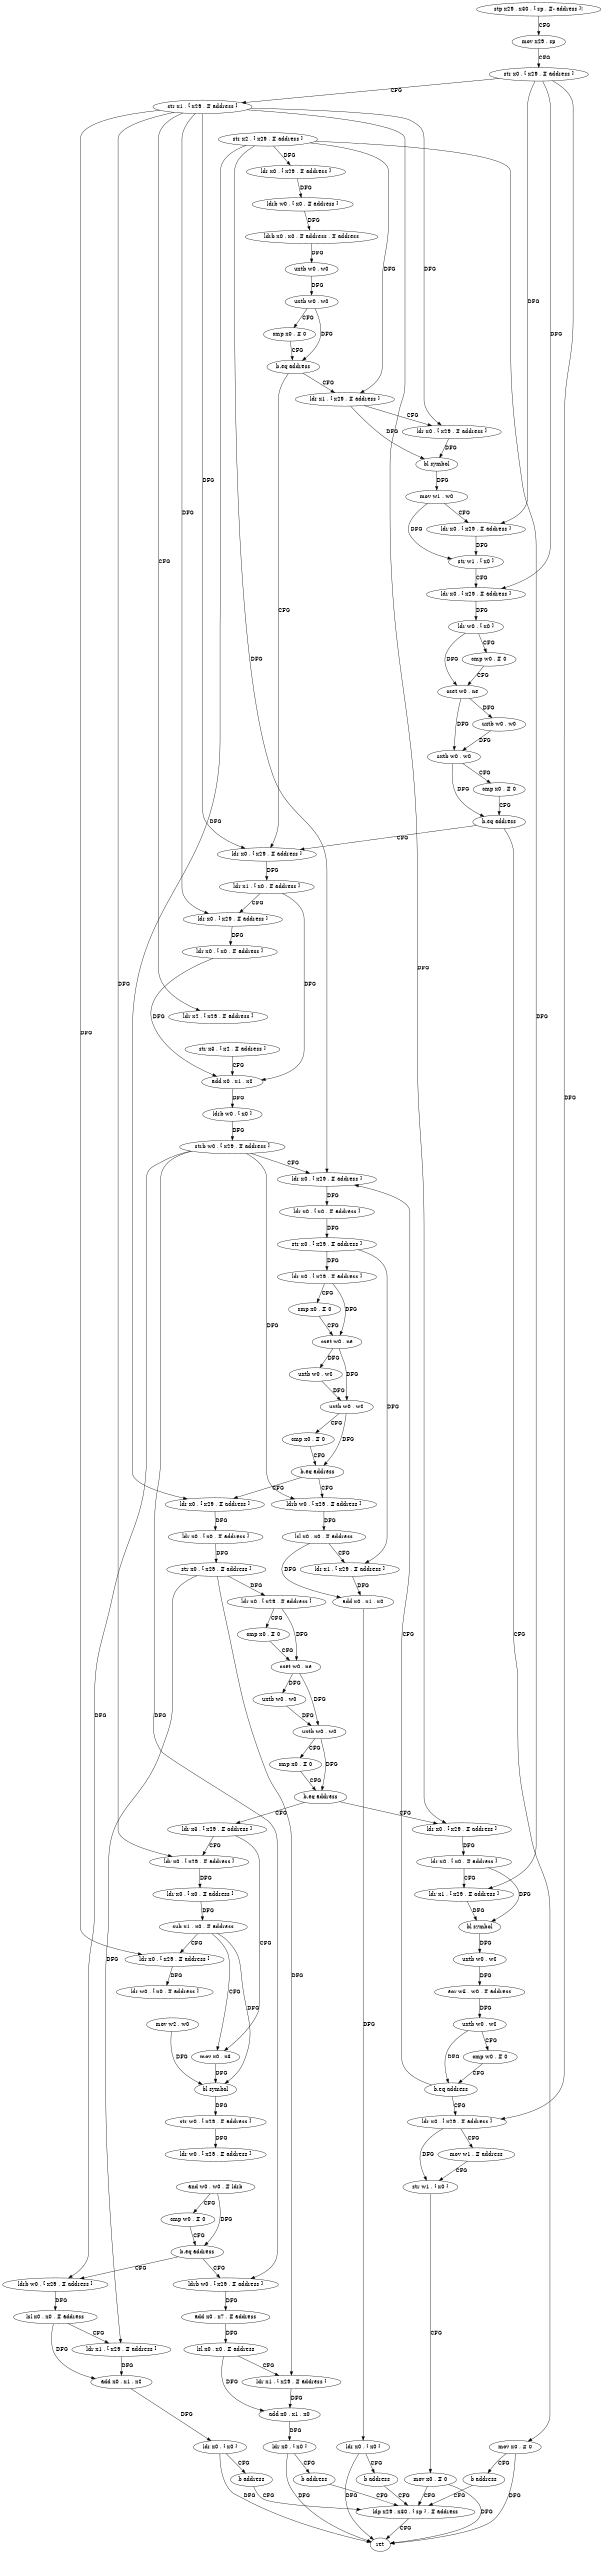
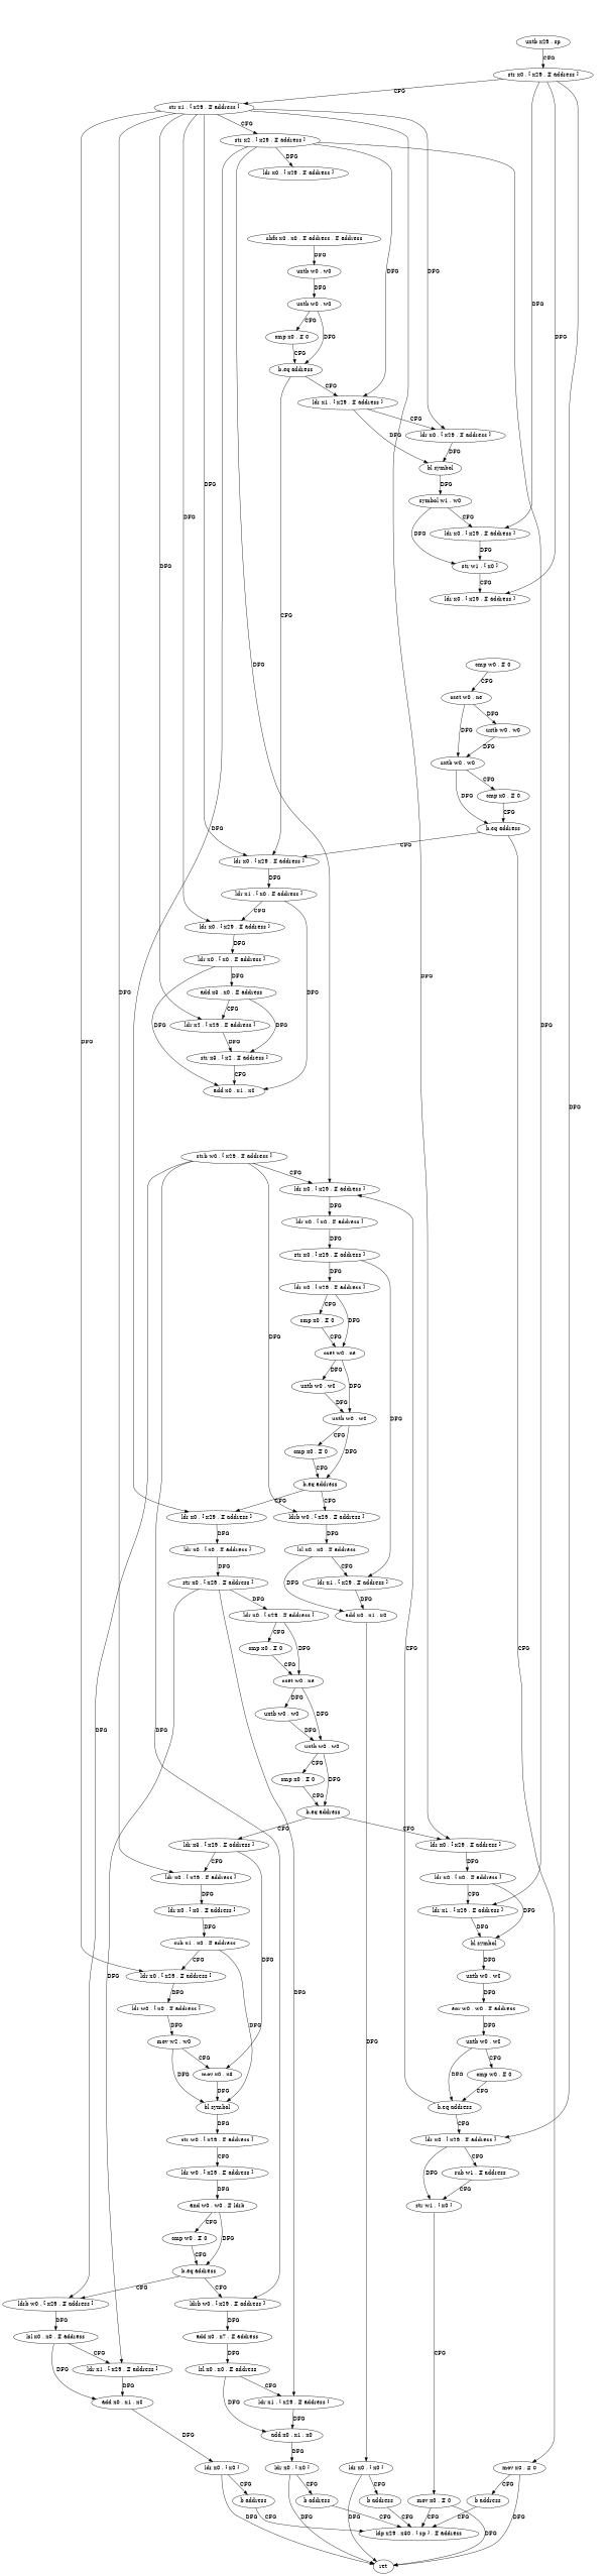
  digraph {
-   n1 [label="stp x29 , x30 , [ sp , #- address ]!"]
-   n2 [label="mov x29 , sp"]
+   n2 [label="uxtb x29 , sp"]
    n3 [label="str x0 , [ x29 , # address ]"]
    n4 [label="str x1 , [ x29 , # address ]"]
    n5 [label="ldr x0 , [ x29 , # address ]"]
    n6 [label="ldr x0 , [ x29 , # address ]"]
    n7 [label="ldr x0 , [ x29 , # address ]"]
    n8 [label="str x2 , [ x29 , # address ]"]
    n9 [label="ldr x0 , [ x29 , # address ]"]
    n10 [label="ldr x0 , [ x29 , # address ]"]
    n11 [label="ldr x2 , [ x29 , # address ]"]
    n12 [label="ldr x0 , [ x29 , # address ]"]
    n13 [label="ldr x0 , [ x29 , # address ]"]
    n14 [label="ldr x0 , [ x29 , # address ]"]
    n15 [label="ldr x0 , [ x29 , # address ]"]
    n16 [label="str w1 , [ x0 ]"]
-   n17 [label="ldr w0 , [ x0 ]"]
-   n18 [label="mov w1 , # address"]
+   n18 [label="sub w1 , # address"]
    n19 [label="str w1 , [ x0 ]"]
    n20 [label="ldr x0 , [ x29 , # address ]"]
    n21 [label="ldr x1 , [ x29 , # address ]"]
    n22 [label="ldr x0 , [ x29 , # address ]"]
    n23 [label="ldr x0 , [ x29 , # address ]"]
    n24 [label="ldr x1 , [ x29 , # address ]"]
    n25 [label="ldr x1 , [ x0 , # address ]"]
    n26 [label="ldr x0 , [ x0 , # address ]"]
    n27 [label="str x3 , [ x2 , # address ]"]
    n28 [label="bl symbol"]
    n29 [label="ldr x0 , [ x0 , # address ]"]
    n30 [label="ldr x3 , [ x29 , # address ]"]
    n31 [label="mov x0 , x3"]
    n32 [label="ldr x0 , [ x0 , # address ]"]
    n33 [label="ldr w0 , [ x0 , # address ]"]
-   n34 [label="ldrb w0 , [ x0 , # address ]"]
    n35 [label="ldr x0 , [ x0 , # address ]"]
    n36 [label="ldr x0 , [ x0 , # address ]"]
    n37 [label="bl symbol"]
-   n38 [label="ldrb x0 , x0 , # address , # address"]
+   n38 [label="ubfx x0 , x0 , # address , # address"]
    n39 [label="uxtb w0 , w0"]
    n40 [label="uxtb w0 , w0"]
    n41 [label="cmp x0 , # 0"]
    n42 [label="b.eq address"]
    n43 [label="add x0 , x1 , x0"]
-   n44 [label="mov w1 , w0"]
-   n45 [label="ldrb w0 , [ x0 ]"]
+   n44 [label="symbol w1 , w0"]
+   n46 [label="add x3 , x0 , # address"]
    n47 [label="strb w0 , [ x29 , # address ]"]
    n48 [label="ldrb w0 , [ x29 , # address ]"]
    n49 [label="ldrb w0 , [ x29 , # address ]"]
    n50 [label="ldrb w0 , [ x29 , # address ]"]
    n51 [label="lsl x0 , x0 , # address"]
    n52 [label="lsl x0 , x0 , # address"]
    n53 [label="add x0 , x7 , # address"]
    n54 [label="str x0 , [ x29 , # address ]"]
    n55 [label="cmp w0 , # 0"]
    n56 [label="cset w0 , ne"]
    n57 [label="uxtb w0 , w0"]
    n58 [label="uxtb w0 , w0"]
    n59 [label="cmp x0 , # 0"]
    n60 [label="b.eq address"]
    n61 [label="mov x0 , # 0"]
    n62 [label="b address"]
    n63 [label=ret]
    n64 [label="ldp x29 , x30 , [ sp ] , # address"]
    n65 [label="str x0 , [ x29 , # address ]"]
    n66 [label="ldr x0 , [ x29 , # address ]"]
    n67 [label="ldr x1 , [ x29 , # address ]"]
    n68 [label="ldr x1 , [ x29 , # address ]"]
    n69 [label="cmp x0 , # 0"]
    n70 [label="cset w0 , ne"]
    n71 [label="add x0 , x1 , x0"]
    n72 [label="add x0 , x1 , x0"]
    n73 [label="uxtb w0 , w0"]
    n74 [label="uxtb w0 , w0"]
    n75 [label="cmp x0 , # 0"]
    n76 [label="b.eq address"]
    n77 [label="bl symbol"]
    n78 [label="ldr x1 , [ x29 , # address ]"]
    n79 [label="add x0 , x1 , x0"]
    n80 [label="ldr x0 , [ x0 ]"]
    n81 [label="b address"]
    n82 [label="uxtb w0 , w0"]
-   n83 [label="eor w5 , w0 , # address"]
+   n83 [label="eor w0 , w0 , # address"]
    n84 [label="uxtb w0 , w0"]
    n85 [label="cmp w0 , # 0"]
    n86 [label="b.eq address"]
    n87 [label="mov x0 , # 0"]
    n88 [label="sub x1 , x0 , # address"]
    n89 [label="str w0 , [ x29 , # address ]"]
    n90 [label="mov w2 , w0"]
    n91 [label="ldr w0 , [ x29 , # address ]"]
    n92 [label="and w0 , w0 , # ldrb"]
    n93 [label="cmp w0 , # 0"]
    n94 [label="b.eq address"]
    n95 [label="lsl x0 , x0 , # address"]
    n96 [label="ldr x0 , [ x29 , # address ]"]
    n97 [label="cmp x0 , # 0"]
    n98 [label="cset w0 , ne"]
    n99 [label="uxtb w0 , w0"]
    n100 [label="uxtb w0 , w0"]
    n101 [label="cmp x0 , # 0"]
    n102 [label="b.eq address"]
    n103 [label="ldr x0 , [ x0 ]"]
    n104 [label="b address"]
    n105 [label="ldr x0 , [ x0 ]"]
    n106 [label="b address"]
-   n1 -> n2 [label=CFG]
    n2 -> n3 [label=CFG]
    n3 -> n4 [label=CFG]
    n3 -> n5 [label=DFG]
    n3 -> n6 [label=DFG]
    n3 -> n7 [label=DFG]
+   n4 -> n8 [label=CFG]
    n4 -> n9 [label=DFG]
    n4 -> n10 [label=DFG]
-   n4 -> n11 [label=CFG]
+   n4 -> n11 [label=DFG]
    n4 -> n12 [label=DFG]
    n4 -> n13 [label=DFG]
    n4 -> n14 [label=DFG]
    n4 -> n15 [label=DFG]
    n5 -> n16 [label=DFG]
-   n6 -> n17 [label=DFG]
    n7 -> n18 [label=CFG]
    n7 -> n19 [label=DFG]
    n8 -> n20 [label=DFG]
    n8 -> n21 [label=DFG]
    n8 -> n22 [label=DFG]
    n8 -> n23 [label=DFG]
    n8 -> n24 [label=DFG]
    n9 -> n25 [label=DFG]
    n10 -> n26 [label=DFG]
+   n11 -> n27 [label=DFG]
    n12 -> n28 [label=DFG]
    n13 -> n29 [label=DFG]
    n14 -> n32 [label=DFG]
    n15 -> n33 [label=DFG]
    n16 -> n6 [label=CFG]
-   n17 -> n55 [label=CFG]
-   n17 -> n56 [label=DFG]
    n18 -> n19 [label=CFG]
    n19 -> n87 [label=CFG]
-   n20 -> n34 [label=DFG]
    n21 -> n12 [label=CFG]
    n21 -> n28 [label=DFG]
    n22 -> n35 [label=DFG]
    n23 -> n36 [label=DFG]
    n24 -> n37 [label=DFG]
    n25 -> n10 [label=CFG]
    n25 -> n43 [label=DFG]
    n26 -> n43 [label=DFG]
+   n26 -> n46 [label=DFG]
    n27 -> n43 [label=CFG]
    n28 -> n44 [label=DFG]
    n29 -> n24 [label=CFG]
    n29 -> n37 [label=DFG]
    n30 -> n14 [label=CFG]
-   n30 -> n31 [label=CFG]
+   n30 -> n31 [label=DFG]
    n31 -> n77 [label=DFG]
    n32 -> n88 [label=DFG]
-   n34 -> n38 [label=DFG]
+   n33 -> n90 [label=DFG]
    n35 -> n54 [label=DFG]
    n36 -> n65 [label=DFG]
    n37 -> n82 [label=DFG]
    n38 -> n39 [label=DFG]
    n39 -> n40 [label=DFG]
    n40 -> n41 [label=CFG]
    n40 -> n42 [label=DFG]
    n41 -> n42 [label=CFG]
    n42 -> n9 [label=CFG]
    n42 -> n21 [label=CFG]
-   n43 -> n45 [label=DFG]
    n44 -> n5 [label=CFG]
    n44 -> n16 [label=DFG]
-   n45 -> n47 [label=DFG]
+   n46 -> n11 [label=CFG]
+   n46 -> n27 [label=DFG]
    n47 -> n22 [label=CFG]
    n47 -> n48 [label=DFG]
    n47 -> n49 [label=DFG]
    n47 -> n50 [label=DFG]
    n48 -> n51 [label=DFG]
    n49 -> n52 [label=DFG]
    n50 -> n53 [label=DFG]
    n51 -> n78 [label=CFG]
    n51 -> n79 [label=DFG]
    n52 -> n67 [label=CFG]
    n52 -> n71 [label=DFG]
    n53 -> n95 [label=DFG]
    n54 -> n78 [label=DFG]
    n54 -> n96 [label=DFG]
    n55 -> n56 [label=CFG]
    n56 -> n57 [label=DFG]
    n56 -> n58 [label=DFG]
    n57 -> n58 [label=DFG]
    n58 -> n59 [label=CFG]
    n58 -> n60 [label=DFG]
    n59 -> n60 [label=CFG]
    n60 -> n9 [label=CFG]
    n60 -> n61 [label=CFG]
    n61 -> n62 [label=CFG]
    n61 -> n63 [label=DFG]
    n62 -> n64 [label=CFG]
-   n64 -> n63 [label=CFG]
    n65 -> n66 [label=DFG]
    n65 -> n67 [label=DFG]
    n65 -> n68 [label=DFG]
    n66 -> n69 [label=CFG]
    n66 -> n70 [label=DFG]
    n67 -> n71 [label=DFG]
    n68 -> n72 [label=DFG]
    n69 -> n70 [label=CFG]
    n70 -> n73 [label=DFG]
    n70 -> n74 [label=DFG]
    n71 -> n103 [label=DFG]
    n72 -> n105 [label=DFG]
    n73 -> n74 [label=DFG]
    n74 -> n75 [label=CFG]
    n74 -> n76 [label=DFG]
    n75 -> n76 [label=CFG]
    n76 -> n13 [label=CFG]
    n76 -> n30 [label=CFG]
    n77 -> n89 [label=DFG]
    n78 -> n79 [label=DFG]
    n79 -> n80 [label=DFG]
    n80 -> n63 [label=DFG]
    n80 -> n81 [label=CFG]
    n81 -> n64 [label=CFG]
    n82 -> n83 [label=DFG]
    n83 -> n84 [label=DFG]
    n84 -> n85 [label=CFG]
    n84 -> n86 [label=DFG]
    n85 -> n86 [label=CFG]
    n86 -> n7 [label=CFG]
    n86 -> n22 [label=CFG]
    n87 -> n63 [label=DFG]
    n87 -> n64 [label=CFG]
    n88 -> n15 [label=CFG]
    n88 -> n77 [label=DFG]
-   n89 -> n91 [label=DFG]
-   n88 -> n31 [label=CFG]
+   n89 -> n91 [label=CFG]
+   n90 -> n31 [label=CFG]
    n90 -> n77 [label=DFG]
+   n91 -> n92 [label=DFG]
    n92 -> n93 [label=CFG]
    n92 -> n94 [label=DFG]
    n93 -> n94 [label=CFG]
    n94 -> n49 [label=CFG]
    n94 -> n50 [label=CFG]
    n95 -> n68 [label=CFG]
    n95 -> n72 [label=DFG]
    n96 -> n97 [label=CFG]
    n96 -> n98 [label=DFG]
    n97 -> n98 [label=CFG]
    n98 -> n99 [label=DFG]
    n98 -> n100 [label=DFG]
    n99 -> n100 [label=DFG]
    n100 -> n101 [label=CFG]
    n100 -> n102 [label=DFG]
    n101 -> n102 [label=CFG]
    n102 -> n23 [label=CFG]
    n102 -> n48 [label=CFG]
    n103 -> n63 [label=DFG]
    n103 -> n104 [label=CFG]
    n104 -> n64 [label=CFG]
    n105 -> n63 [label=DFG]
    n105 -> n106 [label=CFG]
    n106 -> n64 [label=CFG]
  }
